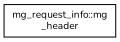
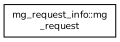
  digraph {
    rankdir=LR
    fontname=Nunito
-   n1 [color=black fillcolor=white fontname=Nunito fontsize=10 height=0.2 label="mg_request_info::mg\l_header" shape=record style=filled width=0.4]
+   n1 [color=black fillcolor=white fontname=Nunito fontsize=10 height=0.2 label="mg_request_info::mg\l_request" shape=record style=filled width=0.4]
  }
